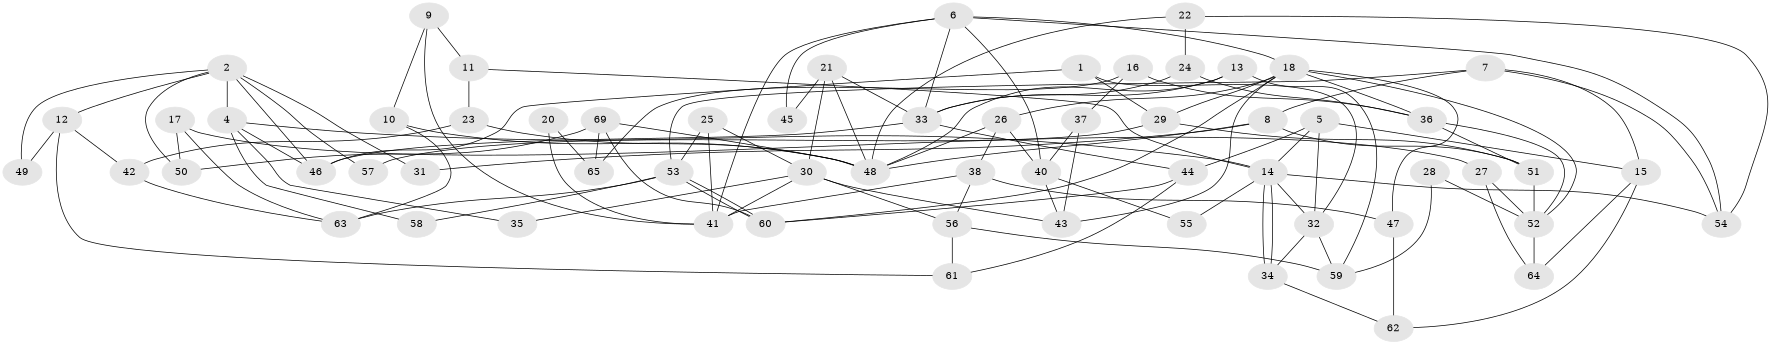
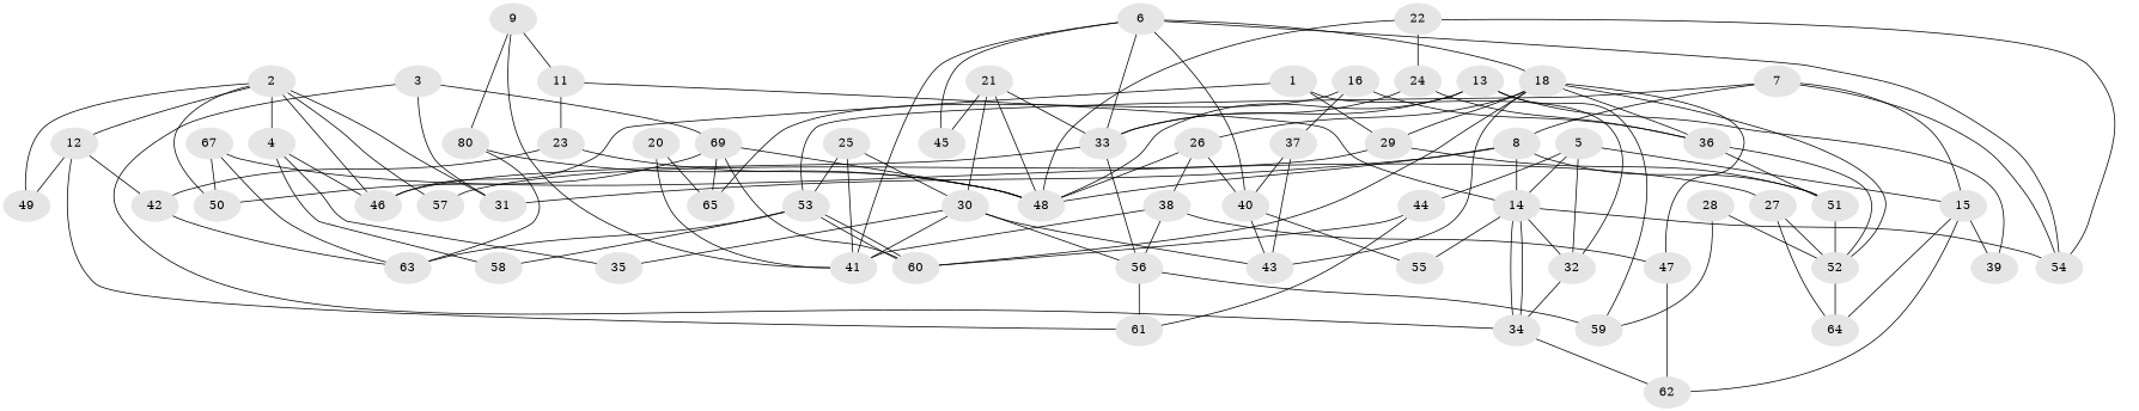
  graph {
    node [color=gray90 style=filled]
    1
    29
    32
    46
    57
    51
    34
    59
    2
    4
    12
    31
    49
    50
    35
    58
    42
    61
+   3
    n20 [label=69]
    48
    65
    60
    62
    5
    14
    15
    44
    54
    55
+   39
    64
    6
    18
    33
    40
    41
    45
    36
    26
    43
    47
    52
    56
    7
    8
    53
    63
    9
-   10
+   10 [label=80]
    11
    23
    13
    16
    37
-   17
+   17 [label=67]
    27
    38
    20
    21
    30
    22
    24
    25
    28
    1 -- 29
    1 -- 32
    1 -- 46
    29 -- 57
    29 -- 51
    32 -- 34
-   32 -- 59
    51 -- 52
    34 -- 62
    2 -- 46
    2 -- 57
    2 -- 4
    2 -- 12
    2 -- 31
    2 -- 49
    2 -- 50
    4 -- 46
    4 -- 35
    4 -- 58
    12 -- 49
    12 -- 42
    12 -- 61
    42 -- 63
+   3 -- 34
+   3 -- 31
+   3 -- n20
    n20 -- 50
    n20 -- 48
    n20 -- 65
    n20 -- 60
    5 -- 32
    5 -- 14
    5 -- 15
    5 -- 44
    14 -- 32
    14 -- 34
    14 -- 34
    14 -- 54
    14 -- 55
    15 -- 62
+   15 -- 39
    15 -- 64
    44 -- 61
    44 -- 60
    6 -- 54
    6 -- 18
    6 -- 33
    6 -- 40
    6 -- 41
    6 -- 45
    18 -- 29
    18 -- 60
    18 -- 36
    18 -- 26
    18 -- 43
    18 -- 47
    18 -- 52
    33 -- 46
-   33 -- 44
+   33 -- 56
    40 -- 55
    40 -- 43
    36 -- 51
    36 -- 52
    26 -- 48
    26 -- 40
    26 -- 38
    47 -- 62
    52 -- 64
    56 -- 59
    56 -- 61
    7 -- 15
    7 -- 54
    7 -- 8
    7 -- 53
    8 -- 51
    8 -- 31
    8 -- 48
-   4 -- 14
+   8 -- 14
    53 -- 58
    53 -- 60
    53 -- 60
    53 -- 63
    9 -- 41
    9 -- 10
    9 -- 11
    10 -- 48
    10 -- 63
    11 -- 14
    11 -- 23
    23 -- 42
    23 -- 48
    13 -- 59
    13 -- 48
+   13 -- 39
    13 -- 33
    16 -- 65
    16 -- 36
    16 -- 37
    37 -- 40
    37 -- 43
    17 -- 50
    17 -- 63
    17 -- 27
    27 -- 64
    27 -- 52
    38 -- 41
    38 -- 47
    38 -- 56
    20 -- 65
    20 -- 41
    21 -- 48
    21 -- 33
    21 -- 45
    21 -- 30
    30 -- 35
    30 -- 41
    30 -- 43
    30 -- 56
    22 -- 48
    22 -- 54
    22 -- 24
    24 -- 33
    24 -- 36
    25 -- 41
    25 -- 53
    25 -- 30
    28 -- 59
    28 -- 52
  }
